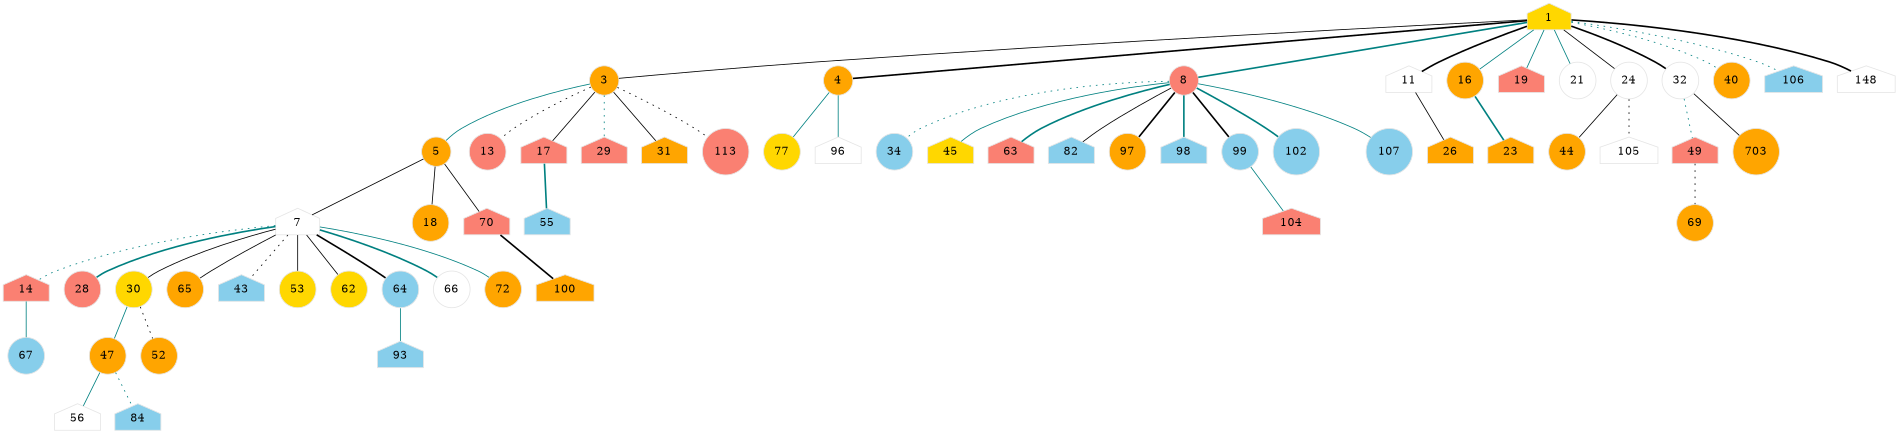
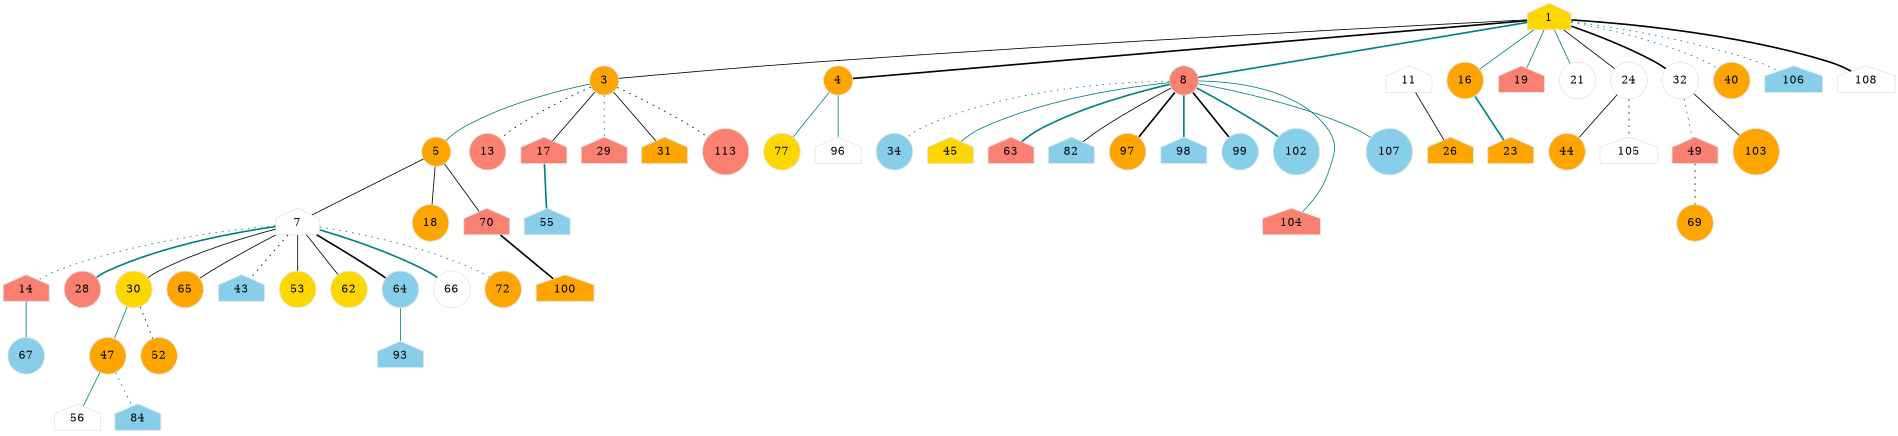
  graph {
    node [color=gray90 fillcolor=orange shape=circle style=filled]
    edge [color=black style=solid]
    1 [fillcolor=gold shape=house super="+2+15"]
    3
    4
    8 [fillcolor=salmon super="+12+28"]
    11 [fillcolor=white shape=house super="+20"]
    16 [super="+73+90"]
    19 [fillcolor=salmon shape=house super="+59"]
    21 [fillcolor=white]
    24 [fillcolor=white super="+74+33"]
    32 [fillcolor=white super="+116+46"]
    40 [super="+112+51+58"]
    106 [fillcolor=skyblue shape=house]
-   108 [fillcolor=white shape=house label=148]
+   108 [fillcolor=white shape=house]
    5 [super="+6+9"]
    13 [fillcolor=salmon super="+39"]
    17 [fillcolor=salmon shape=house super="+41"]
    29 [fillcolor=salmon shape=house super="+94+118"]
    31 [shape=house]
    113 [fillcolor=salmon super="+114"]
    77 [fillcolor=gold super="+87"]
    96 [fillcolor=white shape=house]
    34 [fillcolor=skyblue]
    45 [fillcolor=gold shape=house super="+61"]
    63 [fillcolor=salmon shape=house]
    82 [fillcolor=skyblue shape=house]
    97
    98 [fillcolor=skyblue shape=house]
    99 [fillcolor=skyblue]
    102 [fillcolor=skyblue]
    104 [fillcolor=salmon shape=house super="+109"]
    107 [fillcolor=skyblue]
    26 [shape=house super="+92"]
    23 [shape=house super="+54"]
    44 [super="+71"]
    105 [fillcolor=white shape=house]
    49 [fillcolor=salmon shape=house]
-   103 [label=703]
+   103
    7 [fillcolor=white shape=house super="+10+25"]
    18
    70 [fillcolor=salmon shape=house]
    55 [fillcolor=skyblue shape=house]
    14 [fillcolor=salmon shape=house super="+22"]
    n43 [fillcolor=salmon label=28 super="+111+37+48"]
    30 [fillcolor=gold super="+38+60"]
    n45 [label=65 super="+36+78+76"]
    43 [fillcolor=skyblue shape=house]
    53 [fillcolor=gold]
    62 [fillcolor=gold]
    64 [fillcolor=skyblue]
    66 [fillcolor=white super="+101"]
    72
    100 [shape=house]
    67 [fillcolor=skyblue super="+81"]
    47 [super="+50+65"]
    52
    93 [fillcolor=skyblue shape=house]
    56 [fillcolor=white shape=house]
    84 [fillcolor=skyblue shape=house]
    69
    1 -- 3
    1 -- 4 [style=bold]
    1 -- 8 [color=teal style=bold]
-   1 -- 11 [style=bold]
    1 -- 16 [color=teal]
    1 -- 19 [color=teal]
    1 -- 21 [color=teal]
    1 -- 24
    1 -- 32 [style=bold]
    1 -- 40 [color=teal style=dotted]
    1 -- 106 [color=teal style=dotted]
    1 -- 108 [style=bold]
    3 -- 5 [color=teal]
    3 -- 13 [style=dotted]
    3 -- 17
    3 -- 29 [color=teal style=dotted]
    3 -- 31
    3 -- 113 [style=dotted]
    4 -- 77 [color=teal]
    4 -- 96 [color=teal]
    8 -- 34 [color=teal style=dotted]
    8 -- 45 [color=teal]
    8 -- 63 [color=teal style=bold]
    8 -- 82
    8 -- 97 [style=bold]
    8 -- 98 [color=teal style=bold]
    8 -- 99 [style=bold]
    8 -- 102 [color=teal style=bold]
-   99 -- 104 [color=teal]
+   8 -- 104 [color=teal]
    8 -- 107 [color=teal]
    11 -- 26
    16 -- 23 [color=teal style=bold]
    24 -- 44
    24 -- 105 [style=dotted]
    32 -- 49 [color=teal style=dotted]
    32 -- 103
    5 -- 7
    5 -- 18
    5 -- 70
    17 -- 55 [color=teal style=bold]
    49 -- 69 [style=dotted]
    7 -- 14 [color=teal style=dotted]
    7 -- n43 [color=teal style=bold]
    7 -- 30
    7 -- n45
    7 -- 43 [style=dotted]
    7 -- 53
    7 -- 62
    7 -- 64 [style=bold]
    7 -- 66 [color=teal style=bold]
-   7 -- 72 [color=teal]
+   7 -- 72 [color=teal style=dotted]
    70 -- 100 [style=bold]
    14 -- 67 [color=teal]
    30 -- 47 [color=teal]
    30 -- 52 [style=dotted]
    64 -- 93 [color=teal]
    47 -- 56 [color=teal]
    47 -- 84 [color=teal style=dotted]
  }
